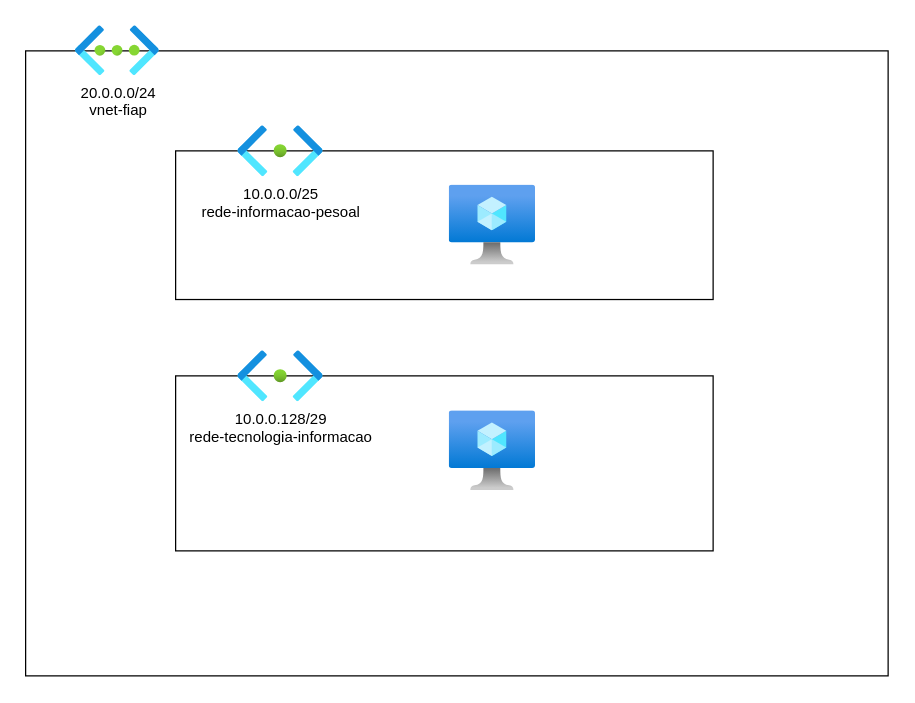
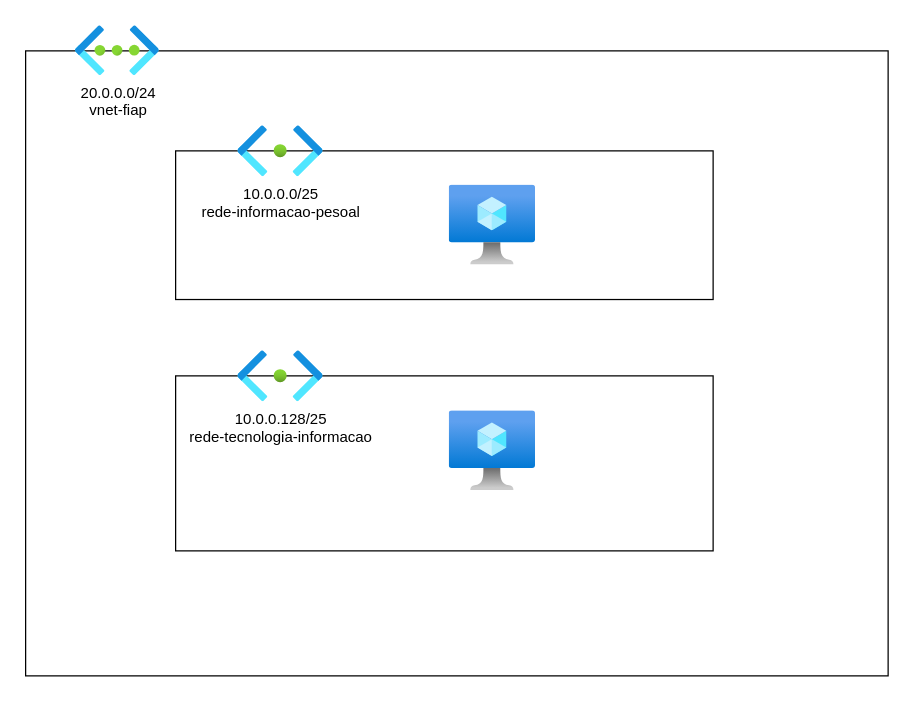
  <mxCell id="0" />
  <mxCell id="1" parent="0" />
  <mxCell id="2" value="" style="rounded=0;whiteSpace=wrap;html=1;" vertex="1" parent="1"><mxGeometry x="20" y="40" width="690" height="500" as="geometry" /></mxCell>
  <mxCell id="3" value="" style="rounded=0;whiteSpace=wrap;html=1;" vertex="1" parent="1"><mxGeometry x="140" y="120" width="430" height="118.92" as="geometry" /></mxCell>
  <mxCell id="4" value="" style="rounded=0;whiteSpace=wrap;html=1;" vertex="1" parent="1"><mxGeometry x="140" y="300" width="430" height="140" as="geometry" /></mxCell>
  <mxCell id="5" value="10.0.0.0/25&lt;br&gt;rede-informacao-pesoal" style="image;aspect=fixed;html=1;points=[];align=center;fontSize=12;image=img/lib/azure2/networking/Subnet.svg;" vertex="1" parent="1"><mxGeometry x="190" y="100" width="68" height="40.72" as="geometry" /></mxCell>
  <mxCell id="6" value="20.0.0.0/24&lt;br&gt;vnet-fiap" style="image;aspect=fixed;html=1;points=[];align=center;fontSize=12;image=img/lib/azure2/networking/Virtual_Networks.svg;" vertex="1" parent="1"><mxGeometry x="60" y="20" width="67" height="40" as="geometry" /></mxCell>
- <mxCell id="7" value="&lt;div&gt;10.0.0.128/29&lt;/div&gt;&lt;div&gt;rede-tecnologia-informacao&lt;/div&gt;&lt;div&gt;&lt;br&gt;&lt;/div&gt;&lt;div&gt;&lt;br&gt;&lt;/div&gt;" style="image;aspect=fixed;html=1;points=[];align=center;fontSize=12;image=img/lib/azure2/networking/Subnet.svg;" vertex="1" parent="1"><mxGeometry x="190" y="280" width="68" height="40.72" as="geometry" /></mxCell>
+ <mxCell id="7" value="&lt;div&gt;10.0.0.128/25&lt;/div&gt;&lt;div&gt;rede-tecnologia-informacao&lt;/div&gt;&lt;div&gt;&lt;br&gt;&lt;/div&gt;&lt;div&gt;&lt;br&gt;&lt;/div&gt;" style="image;aspect=fixed;html=1;points=[];align=center;fontSize=12;image=img/lib/azure2/networking/Subnet.svg;" vertex="1" parent="1"><mxGeometry x="190" y="280" width="68" height="40.72" as="geometry" /></mxCell>
  <mxCell id="8" value="" style="image;aspect=fixed;html=1;points=[];align=center;fontSize=12;image=img/lib/azure2/compute/Virtual_Machine.svg;" vertex="1" parent="1"><mxGeometry x="359" y="147.46" width="69" height="64" as="geometry" /></mxCell>
  <mxCell id="9" value="" style="image;aspect=fixed;html=1;points=[];align=center;fontSize=12;image=img/lib/azure2/compute/Virtual_Machine.svg;" vertex="1" parent="1"><mxGeometry x="359" y="328" width="69" height="64" as="geometry" /></mxCell>
